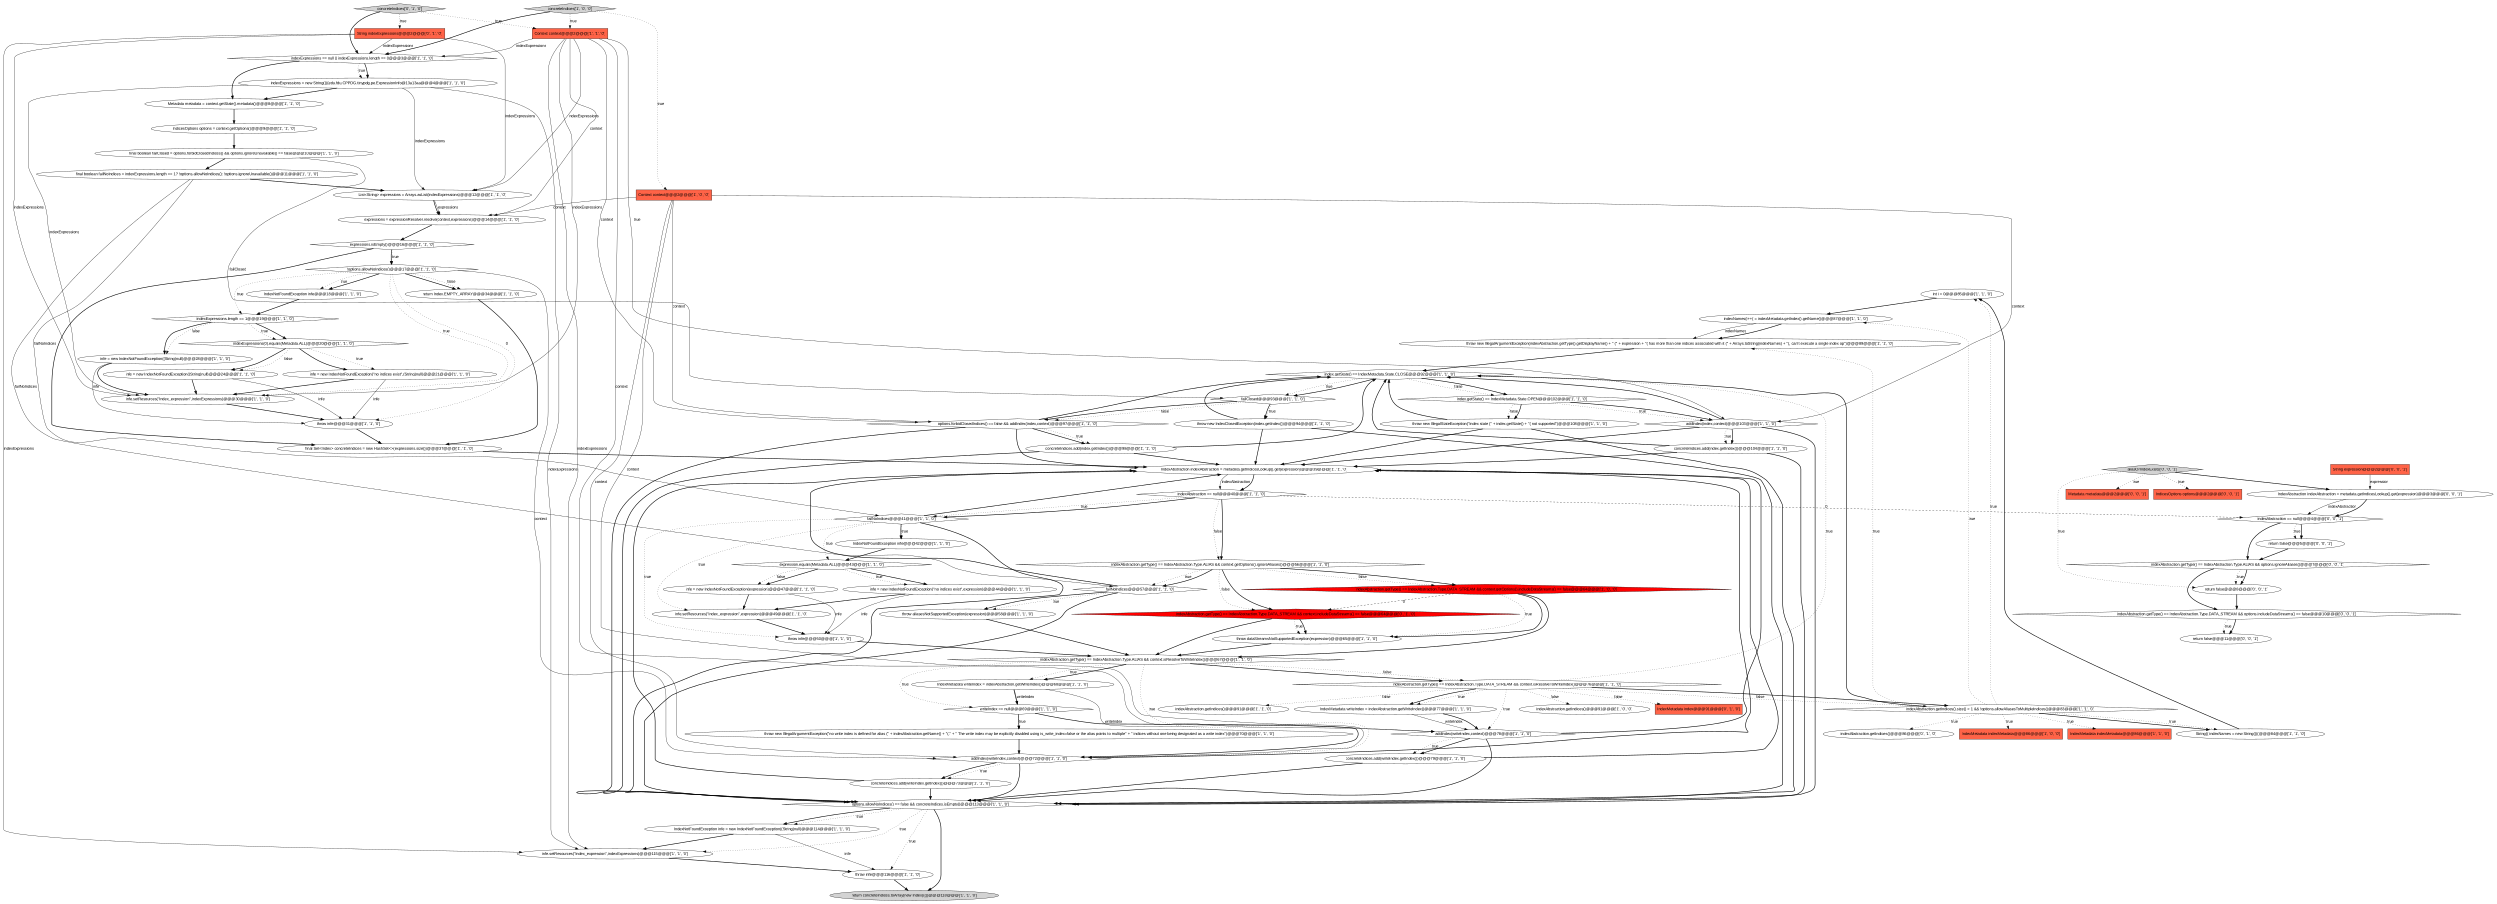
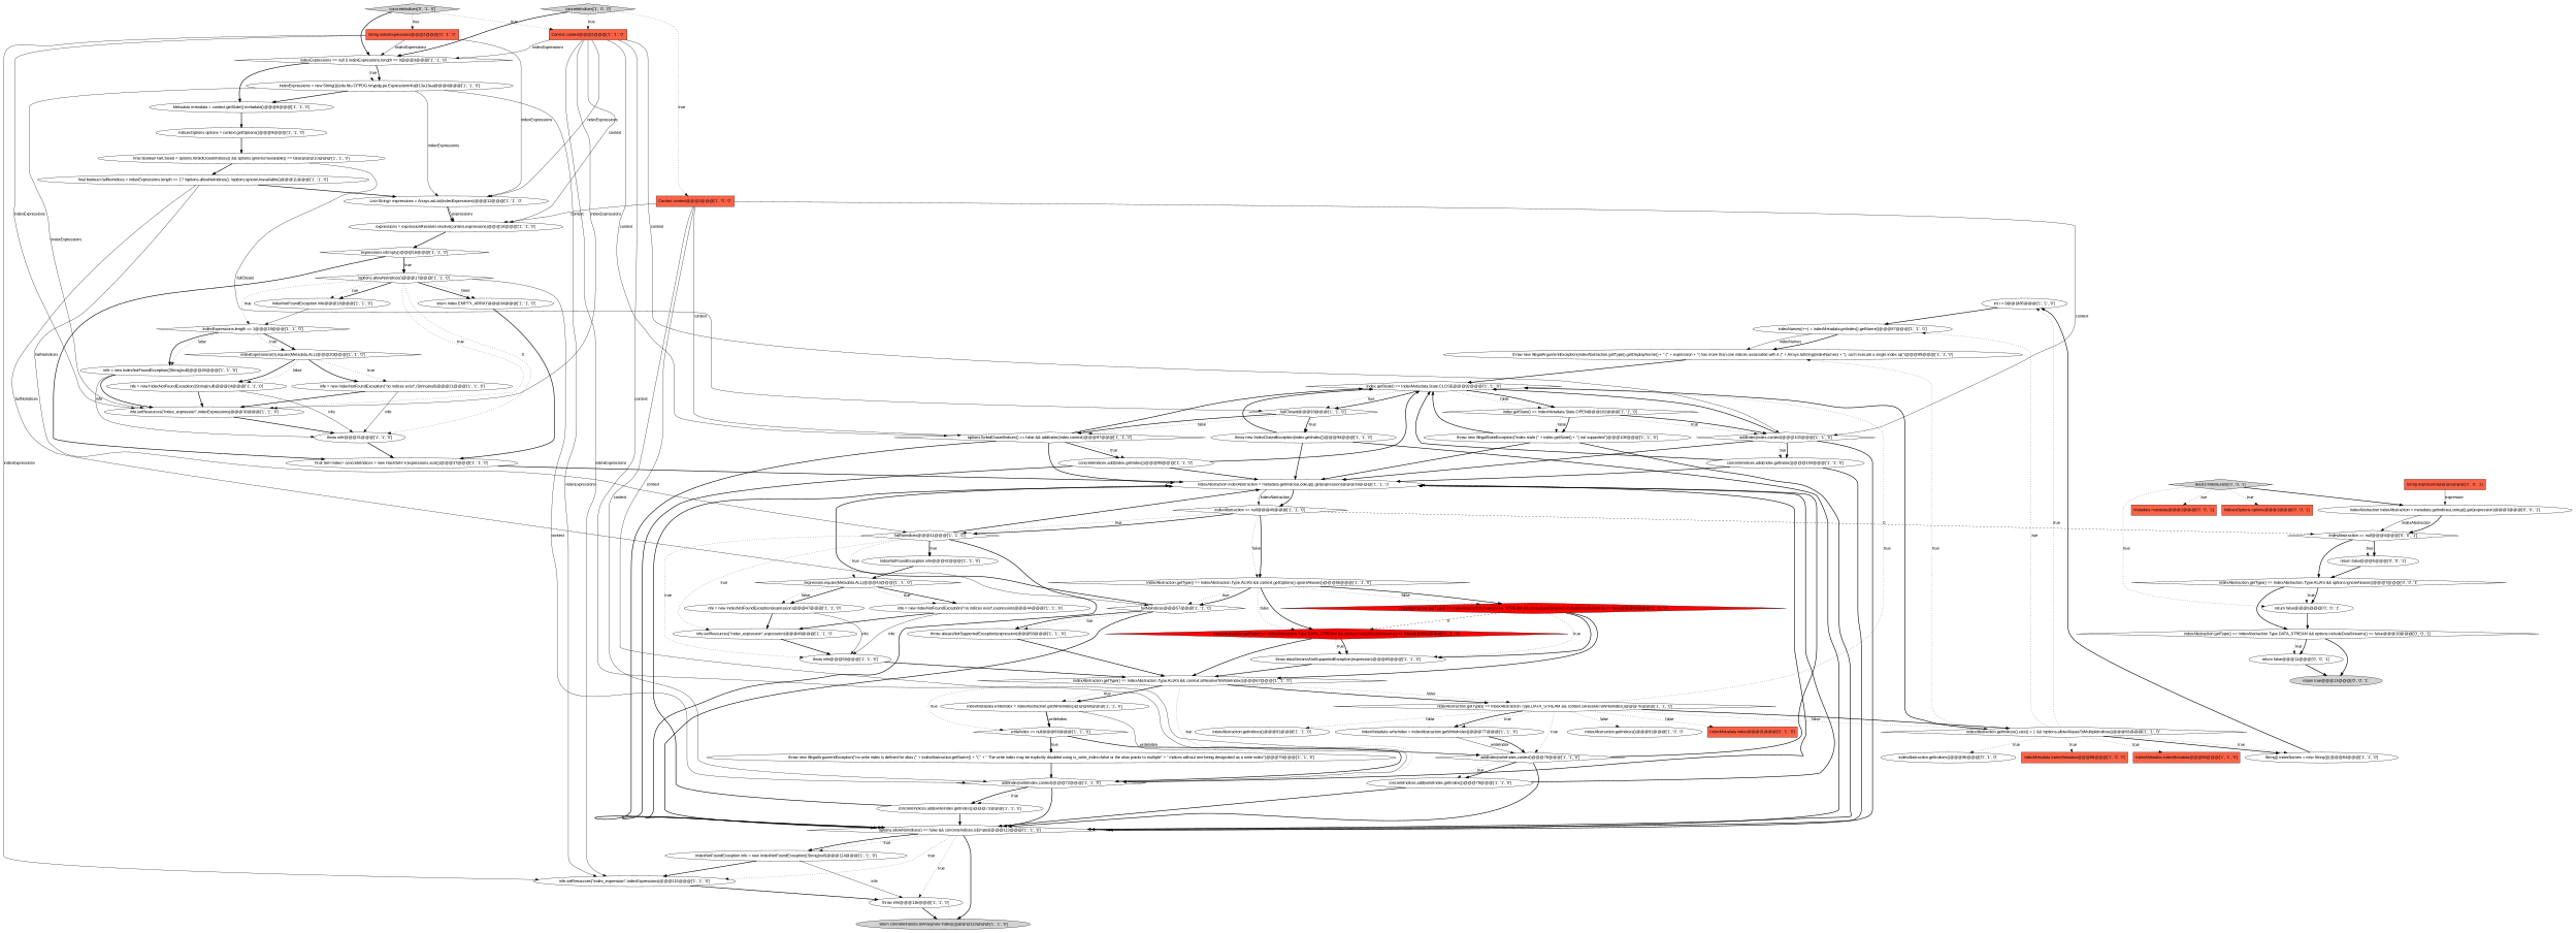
  digraph {
    fontname="Liberation Sans"
    node [fillcolor=white fontname="Liberation Sans" shape=ellipse style=filled]
    edge [fontname="Liberation Sans" style=bold]
    n1 [label="int i = 0@@@85@@@['1', '1', '0']"]
    n2 [label="indexNames(i++( = indexMetadata.getIndex().getName()@@@87@@@['1', '1', '0']"]
    n3 [label="throw new IllegalArgumentException(indexAbstraction.getType().getDisplayName() + \" (\" + expression + \"( has more than one indices associated with it (\" + Arrays.toString(indexNames) + \"(, can't execute a single index op\")@@@89@@@['1', '1', '0']"]
    n4 [fillcolor=tomato label="Metadata metadata@@@2@@@['0', '0', '1']" shape=box]
    n5 [label="index.getState() == IndexMetadata.State.CLOSE@@@92@@@['1', '1', '0']" shape=diamond]
    n6 [label="failClosed@@@93@@@['1', '1', '0']" shape=diamond]
    n7 [label="index.getState() == IndexMetadata.State.OPEN@@@102@@@['1', '1', '0']" shape=diamond]
    n8 [label="options.allowNoIndices() == false && concreteIndices.isEmpty()@@@113@@@['1', '1', '0']" shape=diamond]
    n9 [fillcolor=lightgray label="return concreteIndices.toArray(new Index(((()@@@118@@@['1', '1', '0']"]
    n10 [label="infe.setResources(\"index_expression\",indexExpressions)@@@115@@@['1', '1', '0']"]
    n11 [label="IndexNotFoundException infe = new IndexNotFoundException((String)null)@@@114@@@['1', '1', '0']"]
    n12 [label="throw infe@@@116@@@['1', '1', '0']"]
    n13 [label="options.forbidClosedIndices() == false && addIndex(index,context)@@@97@@@['1', '1', '0']" shape=diamond]
    n14 [label="throw new IndexClosedException(index.getIndex())@@@94@@@['1', '1', '0']"]
    n15 [label="concreteIndices.add(index.getIndex())@@@98@@@['1', '1', '0']"]
    n16 [label="IndexAbstraction indexAbstraction = metadata.getIndicesLookup().get(expression)@@@39@@@['1', '1', '0']"]
    n17 [label="indexAbstraction.getIndices()@@@86@@@['0', '1', '0']"]
    n18 [label="infe.setResources(\"index_expression\",indexExpressions)@@@30@@@['1', '1', '0']"]
    n19 [label="throw infe@@@31@@@['1', '1', '0']"]
    n20 [label="final Set<Index> concreteIndices = new HashSet<>(expressions.size())@@@37@@@['1', '1', '0']"]
    n21 [label="throw dataStreamsNotSupportedException(expression)@@@65@@@['1', '1', '0']"]
    n22 [label="indexAbstraction.getType() == IndexAbstraction.Type.ALIAS && context.isResolveToWriteIndex()@@@67@@@['1', '1', '0']" shape=diamond]
    n23 [label="indexAbstraction.getType() == IndexAbstraction.Type.DATA_STREAM && context.isResolveToWriteIndex()@@@76@@@['1', '1', '0']" shape=diamond]
    n24 [label="IndexMetadata writeIndex = indexAbstraction.getWriteIndex()@@@68@@@['1', '1', '0']"]
    n25 [label="writeIndex == null@@@69@@@['1', '1', '0']" shape=diamond]
    n26 [label="addIndex(writeIndex,context)@@@72@@@['1', '1', '0']" shape=diamond]
    n27 [label="indexExpressions.length == 1@@@19@@@['1', '1', '0']" shape=diamond]
    n28 [label="infe = new IndexNotFoundException((String)null)@@@28@@@['1', '1', '0']"]
    n29 [label="indexExpressions(0(.equals(Metadata.ALL)@@@20@@@['1', '1', '0']" shape=diamond]
    n30 [label="infe = new IndexNotFoundException(\"no indices exist\",(String)null)@@@21@@@['1', '1', '0']"]
    n31 [label="infe = new IndexNotFoundException((String)null)@@@24@@@['1', '1', '0']"]
    n32 [label="final boolean failClosed = options.forbidClosedIndices() && options.ignoreUnavailable() == false@@@10@@@['1', '1', '0']"]
    n33 [label="final boolean failNoIndices = indexExpressions.length == 1? !options.allowNoIndices(): !options.ignoreUnavailable()@@@11@@@['1', '1', '0']"]
    n34 [label="failNoIndices@@@41@@@['1', '1', '0']" shape=diamond]
    n35 [label="failNoIndices@@@57@@@['1', '1', '0']" shape=diamond]
    n36 [label="List<String> expressions = Arrays.asList(indexExpressions)@@@12@@@['1', '1', '0']"]
    n37 [label="Metadata metadata = context.getState().metadata()@@@8@@@['1', '1', '0']"]
    n38 [label="IndicesOptions options = context.getOptions()@@@9@@@['1', '1', '0']"]
    n39 [label="indexAbstraction == null@@@40@@@['1', '1', '0']" shape=diamond]
    n40 [label="infe = new IndexNotFoundException(expression)@@@47@@@['1', '1', '0']"]
    n41 [label="throw infe@@@50@@@['1', '1', '0']"]
    n42 [label="infe.setResources(\"index_expression\",expression)@@@49@@@['1', '1', '0']"]
    n43 [label="addIndex(index,context)@@@103@@@['1', '1', '0']" shape=diamond]
    n44 [label="throw new IllegalStateException(\"index state (\" + index.getState() + \"( not supported\")@@@108@@@['1', '1', '0']"]
    n45 [label="concreteIndices.add(index.getIndex())@@@104@@@['1', '1', '0']"]
    n46 [label="return Index.EMPTY_ARRAY@@@34@@@['1', '1', '0']"]
    n47 [label="addIndex(writeIndex,context)@@@78@@@['1', '1', '0']" shape=diamond]
    n48 [fillcolor=tomato label="IndexMetadata index@@@91@@@['0', '1', '0']" shape=box]
    n49 [label="indexAbstraction.getIndices()@@@91@@@['1', '1', '0']"]
    n50 [label="indexAbstraction.getIndices().size() > 1 && !options.allowAliasesToMultipleIndices()@@@83@@@['1', '1', '0']" shape=diamond]
    n51 [label="IndexMetadata writeIndex = indexAbstraction.getWriteIndex()@@@77@@@['1', '1', '0']"]
    n52 [label="indexAbstraction.getIndices()@@@91@@@['1', '0', '0']"]
    n53 [label="concreteIndices.add(writeIndex.getIndex())@@@79@@@['1', '1', '0']"]
    n54 [fillcolor=tomato label="IndexMetadata indexMetadata@@@86@@@['1', '0', '0']" shape=box]
    n55 [fillcolor=tomato label="IndexMetadata indexMetadata@@@86@@@['1', '1', '0']" shape=box]
    n56 [label="String(( indexNames = new String((((@@@84@@@['1', '1', '0']"]
    n57 [fillcolor=lightgray label="aliasOrIndexExists['0', '0', '1']" shape=diamond]
    n58 [label="IndexAbstraction indexAbstraction = metadata.getIndicesLookup().get(expression)@@@3@@@['0', '0', '1']"]
    n59 [fillcolor=tomato label="IndicesOptions options@@@2@@@['0', '0', '1']" shape=box]
    n60 [label="return false@@@8@@@['0', '0', '1']"]
    n61 [label="indexAbstraction == null@@@4@@@['0', '0', '1']" shape=diamond]
    n62 [fillcolor=tomato label="String expression@@@2@@@['0', '0', '1']" shape=box]
    n63 [label="infe = new IndexNotFoundException(\"no indices exist\",expression)@@@44@@@['1', '1', '0']"]
    n64 [label="return false@@@11@@@['0', '0', '1']"]
+   n65 [fillcolor=lightgray label="return true@@@13@@@['0', '0', '1']"]
    n66 [label="indexAbstraction.getType() == IndexAbstraction.Type.ALIAS && context.getOptions().ignoreAliases()@@@56@@@['1', '1', '0']" shape=diamond]
    n67 [fillcolor=red label="indexAbstraction.getType() == IndexAbstraction.Type.DATA_STREAM && context.getOptions().includeDataStreams() == false@@@64@@@['1', '0', '0']" shape=diamond]
    n68 [fillcolor=red label="indexAbstraction.getType() == IndexAbstraction.Type.DATA_STREAM && context.includeDataStreams() == false@@@64@@@['0', '1', '0']" shape=diamond]
    n69 [label="return false@@@5@@@['0', '0', '1']"]
    n70 [label="indexAbstraction.getType() == IndexAbstraction.Type.ALIAS && options.ignoreAliases()@@@7@@@['0', '0', '1']" shape=diamond]
    n71 [label="expression.equals(Metadata.ALL)@@@43@@@['1', '1', '0']" shape=diamond]
    n72 [label="IndexNotFoundException infe@@@42@@@['1', '1', '0']"]
    n73 [label="throw aliasesNotSupportedException(expression)@@@58@@@['1', '1', '0']"]
    n74 [label="expressions = expressionResolver.resolve(context,expressions)@@@14@@@['1', '1', '0']"]
    n75 [label="indexExpressions = new String((((edu.fdu.CPPDG.tinypdg.pe.ExpressionInfo@13a13aa@@@4@@@['1', '1', '0']"]
    n76 [label="indexAbstraction.getType() == IndexAbstraction.Type.DATA_STREAM && options.includeDataStreams() == false@@@10@@@['0', '0', '1']" shape=diamond]
    n77 [label="expressions.isEmpty()@@@16@@@['1', '1', '0']" shape=diamond]
    n78 [label="!options.allowNoIndices()@@@17@@@['1', '1', '0']" shape=diamond]
    n79 [label="IndexNotFoundException infe@@@18@@@['1', '1', '0']"]
    n80 [label="throw new IllegalArgumentException(\"no write index is defined for alias (\" + indexAbstraction.getName() + \"(.\" + \" The write index may be explicitly disabled using is_write_index=false or the alias points to multiple\" + \" indices without one being designated as a write index\")@@@70@@@['1', '1', '0']"]
    n81 [label="concreteIndices.add(writeIndex.getIndex())@@@73@@@['1', '1', '0']"]
    n82 [fillcolor=tomato label="Context context@@@2@@@['1', '0', '0']" shape=box]
    n83 [fillcolor=tomato label="Context context@@@2@@@['1', '1', '0']" shape=box]
    n84 [label="indexExpressions == null || indexExpressions.length == 0@@@3@@@['1', '1', '0']" shape=diamond]
    n85 [fillcolor=tomato label="String indexExpressions@@@2@@@['0', '1', '0']" shape=box]
    n86 [fillcolor=lightgray label="concreteIndices['0', '1', '0']" shape=diamond]
    n87 [fillcolor=lightgray label="concreteIndices['1', '0', '0']" shape=diamond]
    n1 -> n2
    n2 -> n3
    n2 -> n3 [label=indexNames style=solid]
    n3 -> n5
    n5 -> n6 [label=true style=dotted]
    n5 -> n6
    n5 -> n7
    n5 -> n7 [label=false style=dotted]
    n6 -> n13 [label=false style=dotted]
    n6 -> n13
    n6 -> n14 [label=true style=dotted]
    n6 -> n14
    n7 -> n43 [label=true style=dotted]
    n7 -> n43
    n7 -> n44 [label=false style=dotted]
    n7 -> n44
    n8 -> n9
    n8 -> n10 [label=true style=dotted]
    n8 -> n11 [label=true style=dotted]
    n8 -> n11
    n8 -> n12 [label=true style=dotted]
    n10 -> n12
    n11 -> n10
    n11 -> n12 [label=infe style=solid]
    n12 -> n9
    n13 -> n5
    n13 -> n8
    n13 -> n15
    n13 -> n15 [label=true style=dotted]
    n13 -> n16
    n14 -> n5
    n14 -> n8
    n14 -> n16
    n15 -> n5
    n15 -> n8
    n15 -> n16
    n16 -> n39 [label=indexAbstraction style=solid]
    n16 -> n39
    n18 -> n19
    n19 -> n20
    n20 -> n16
    n21 -> n22
    n22 -> n23 [label=false style=dotted]
    n22 -> n23
    n22 -> n24 [label=true style=dotted]
    n22 -> n24
    n22 -> n25 [label=true style=dotted]
    n22 -> n26 [label=true style=dotted]
    n23 -> n5 [label=true style=dotted]
    n23 -> n47 [label=true style=dotted]
    n23 -> n48 [label=false style=dotted]
    n23 -> n49 [label=false style=dotted]
    n23 -> n50 [label=false style=dotted]
    n23 -> n50
    n23 -> n51
    n23 -> n51 [label=true style=dotted]
    n23 -> n52 [label=false style=dotted]
    n24 -> n25
    n24 -> n25 [label=writeIndex style=solid]
    n24 -> n26 [label=writeIndex style=solid]
    n25 -> n26
    n25 -> n80
    n25 -> n80 [label=true style=dotted]
    n26 -> n8
    n26 -> n16
    n26 -> n81 [label=true style=dotted]
    n26 -> n81
    n27 -> n28 [label=false style=dotted]
    n27 -> n28
    n27 -> n29 [label=true style=dotted]
    n27 -> n29
    n28 -> n18
    n28 -> n19 [label=infe style=solid]
    n29 -> n30 [label=true style=dotted]
    n29 -> n30
    n29 -> n31
    n29 -> n31 [label=false style=dotted]
    n30 -> n18
    n30 -> n19 [label=infe style=solid]
    n31 -> n18
    n31 -> n19 [label=infe style=solid]
    n32 -> n6 [label=failClosed style=solid]
    n32 -> n33
    n33 -> n34 [label=failNoIndices style=solid]
    n33 -> n35 [label=failNoIndices style=solid]
    n33 -> n36
    n34 -> n8
    n34 -> n16
    n34 -> n41 [label=true style=dotted]
    n34 -> n42 [label=true style=dotted]
    n34 -> n71 [label=true style=dotted]
    n34 -> n72
    n34 -> n72 [label=true style=dotted]
    n35 -> n8
    n35 -> n16
    n35 -> n73
    n35 -> n73 [label=true style=dotted]
    n36 -> n74 [label=expressions style=solid]
    n36 -> n74
    n37 -> n38
    n38 -> n32
    n39 -> n34 [label=true style=dotted]
    n39 -> n34
    n39 -> n61 [label=0 style=dashed]
    n39 -> n66 [label=false style=dotted]
    n39 -> n66
    n40 -> n41 [label=infe style=solid]
    n40 -> n42
    n41 -> n22
    n42 -> n41
    n43 -> n5
    n43 -> n8
    n43 -> n16
    n43 -> n45
    n43 -> n45 [label=true style=dotted]
    n44 -> n5
    n44 -> n8
    n44 -> n16
    n45 -> n5
    n45 -> n8
    n45 -> n16
    n46 -> n20
    n47 -> n8
    n47 -> n16
    n47 -> n53
    n47 -> n53 [label=true style=dotted]
    n50 -> n1 [label=true style=dotted]
    n50 -> n2 [label=true style=dotted]
    n50 -> n3 [label=true style=dotted]
    n50 -> n5
    n50 -> n17 [label=true style=dotted]
    n50 -> n54 [label=true style=dotted]
    n50 -> n55 [label=true style=dotted]
    n50 -> n56
    n50 -> n56 [label=true style=dotted]
    n51 -> n47 [label=writeIndex style=solid]
    n51 -> n47
    n53 -> n8
    n53 -> n16
    n56 -> n1
    n57 -> n4 [label=true style=dotted]
    n57 -> n58
    n57 -> n59 [label=true style=dotted]
    n57 -> n60 [label=true style=dotted]
    n58 -> n61 [label=indexAbstraction style=solid]
    n58 -> n61
    n60 -> n76
    n61 -> n69
    n61 -> n69 [label=true style=dotted]
    n61 -> n70
    n62 -> n58 [label=expression style=solid]
    n63 -> n41 [label=infe style=solid]
    n63 -> n42
+   n64 -> n65
    n66 -> n35 [label=true style=dotted]
    n66 -> n35
    n66 -> n67
    n66 -> n67 [label=false style=dotted]
    n66 -> n68 [label=false style=dotted]
    n66 -> n68
    n67 -> n21
    n67 -> n21 [label=true style=dotted]
    n67 -> n22
    n67 -> n68 [label=0 style=dashed]
    n68 -> n21 [label=true style=dotted]
    n68 -> n21
    n68 -> n22
    n69 -> n70
    n70 -> n60 [label=true style=dotted]
    n70 -> n60
    n70 -> n76
    n71 -> n40
    n71 -> n40 [label=false style=dotted]
    n71 -> n63
    n71 -> n63 [label=true style=dotted]
    n72 -> n71
    n73 -> n22
    n74 -> n77
    n75 -> n10 [label=indexExpressions style=solid]
    n75 -> n18 [label=indexExpressions style=solid]
    n75 -> n36 [label=indexExpressions style=solid]
    n75 -> n37
    n76 -> n64
    n76 -> n64 [label=true style=dotted]
+   n76 -> n65
    n77 -> n20
    n77 -> n78
    n77 -> n78 [label=true style=dotted]
    n78 -> n18 [label=true style=dotted]
    n78 -> n19 [label=0 style=dotted]
    n78 -> n26 [label=context style=solid]
    n78 -> n27 [label=true style=dotted]
    n78 -> n46
    n78 -> n46 [label=false style=dotted]
    n78 -> n79 [label=true style=dotted]
    n78 -> n79
-   n79 -> n27
+   n79 -> n27 [style=solid]
    n80 -> n26
    n81 -> n8
    n81 -> n16
    n82 -> n13 [label=context style=solid]
    n82 -> n26 [label=context style=solid]
    n82 -> n43 [label=context style=solid]
    n82 -> n47 [label=context style=solid]
    n82 -> n74 [label=context style=solid]
    n83 -> n10 [label=indexExpressions style=solid]
    n83 -> n13 [label=context style=solid]
    n83 -> n18 [label=indexExpressions style=solid]
    n83 -> n36 [label=indexExpressions style=solid]
-   n83 -> n43 [label=true style=solid]
+   n83 -> n43 [label=context style=solid]
    n83 -> n47 [label=context style=solid]
    n83 -> n74 [label=context style=solid]
    n83 -> n84 [label=indexExpressions style=solid]
    n84 -> n37
    n84 -> n75
    n84 -> n75 [label=true style=dotted]
    n85 -> n10 [label=indexExpressions style=solid]
    n85 -> n18 [label=indexExpressions style=solid]
    n85 -> n36 [label=indexExpressions style=solid]
    n85 -> n84 [label=indexExpressions style=solid]
    n86 -> n83 [label=true style=dotted]
    n86 -> n84
    n86 -> n85 [label=true style=dotted]
    n87 -> n82 [label=true style=dotted]
    n87 -> n83 [label=true style=dotted]
    n87 -> n84
  }
